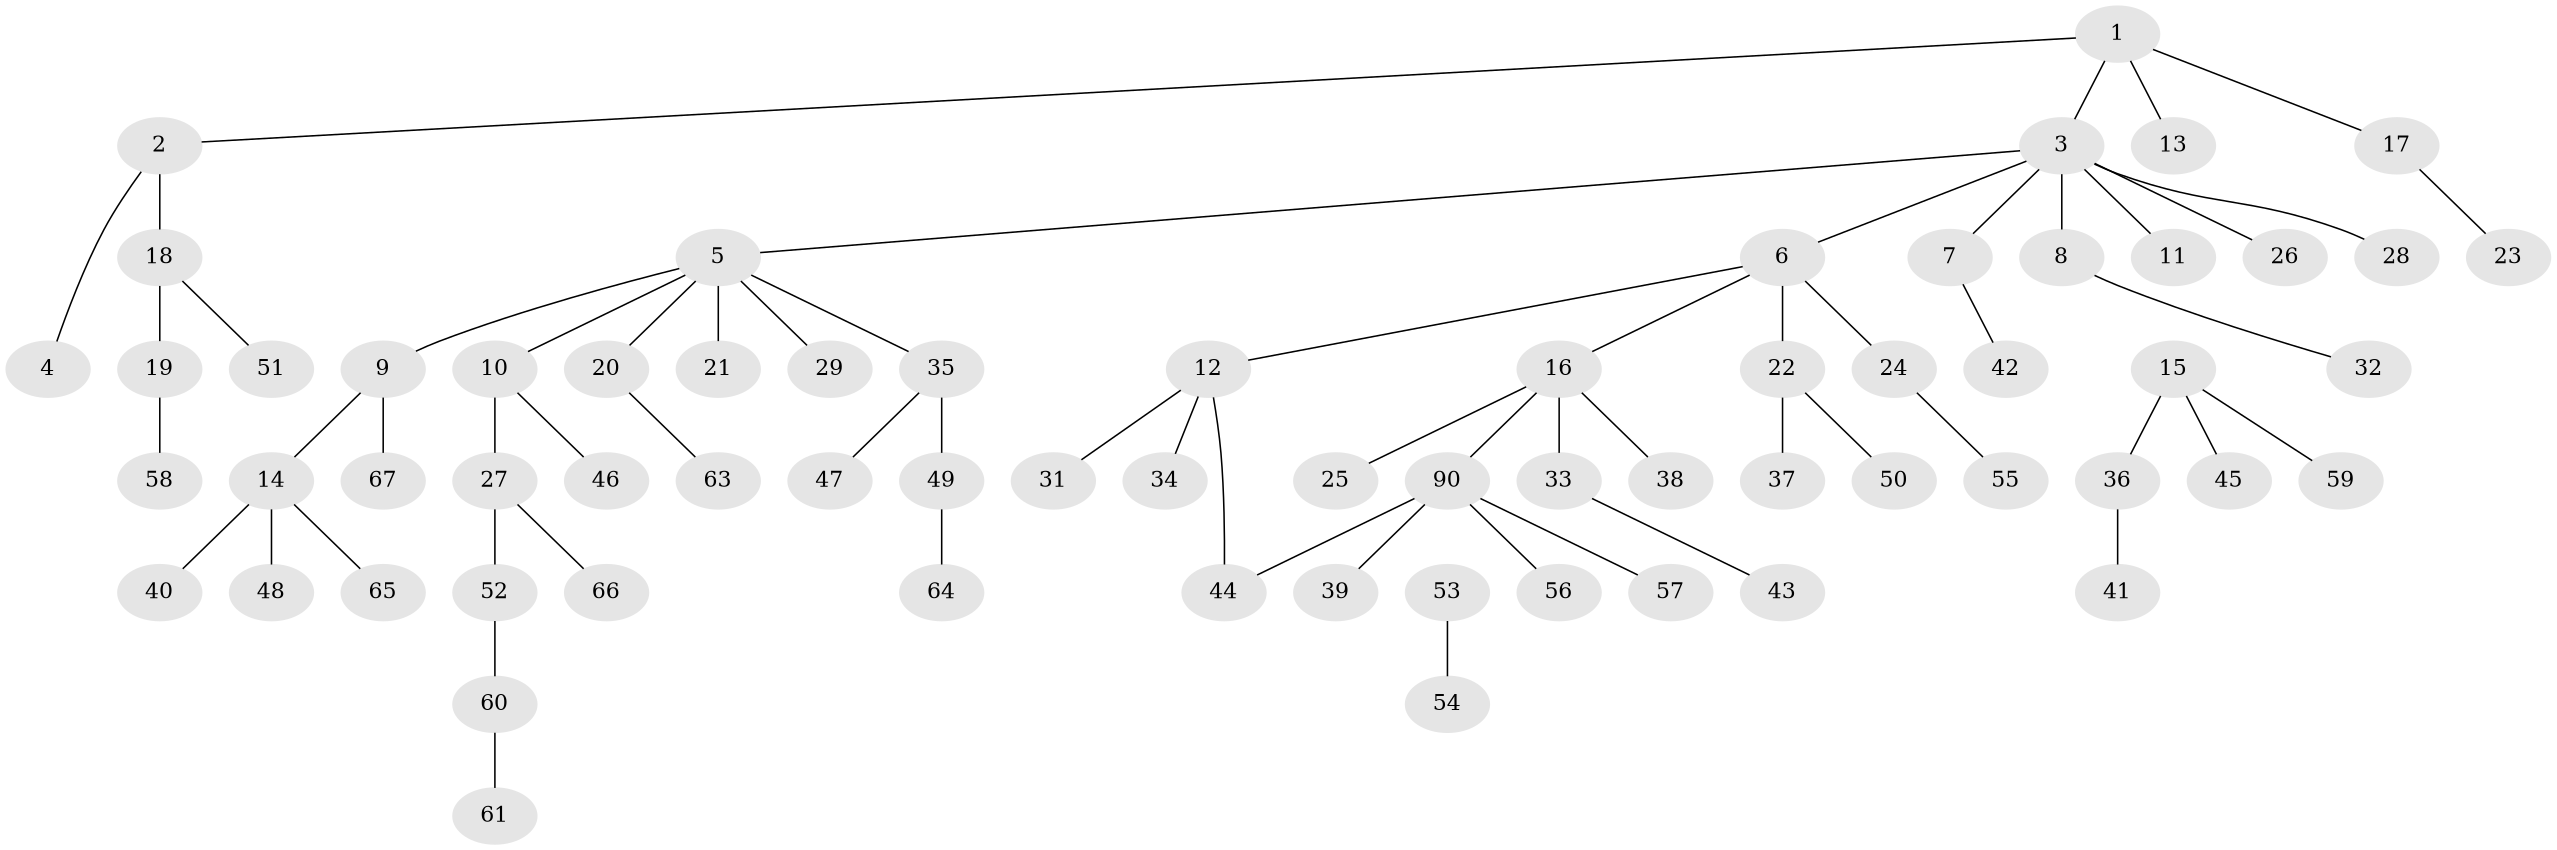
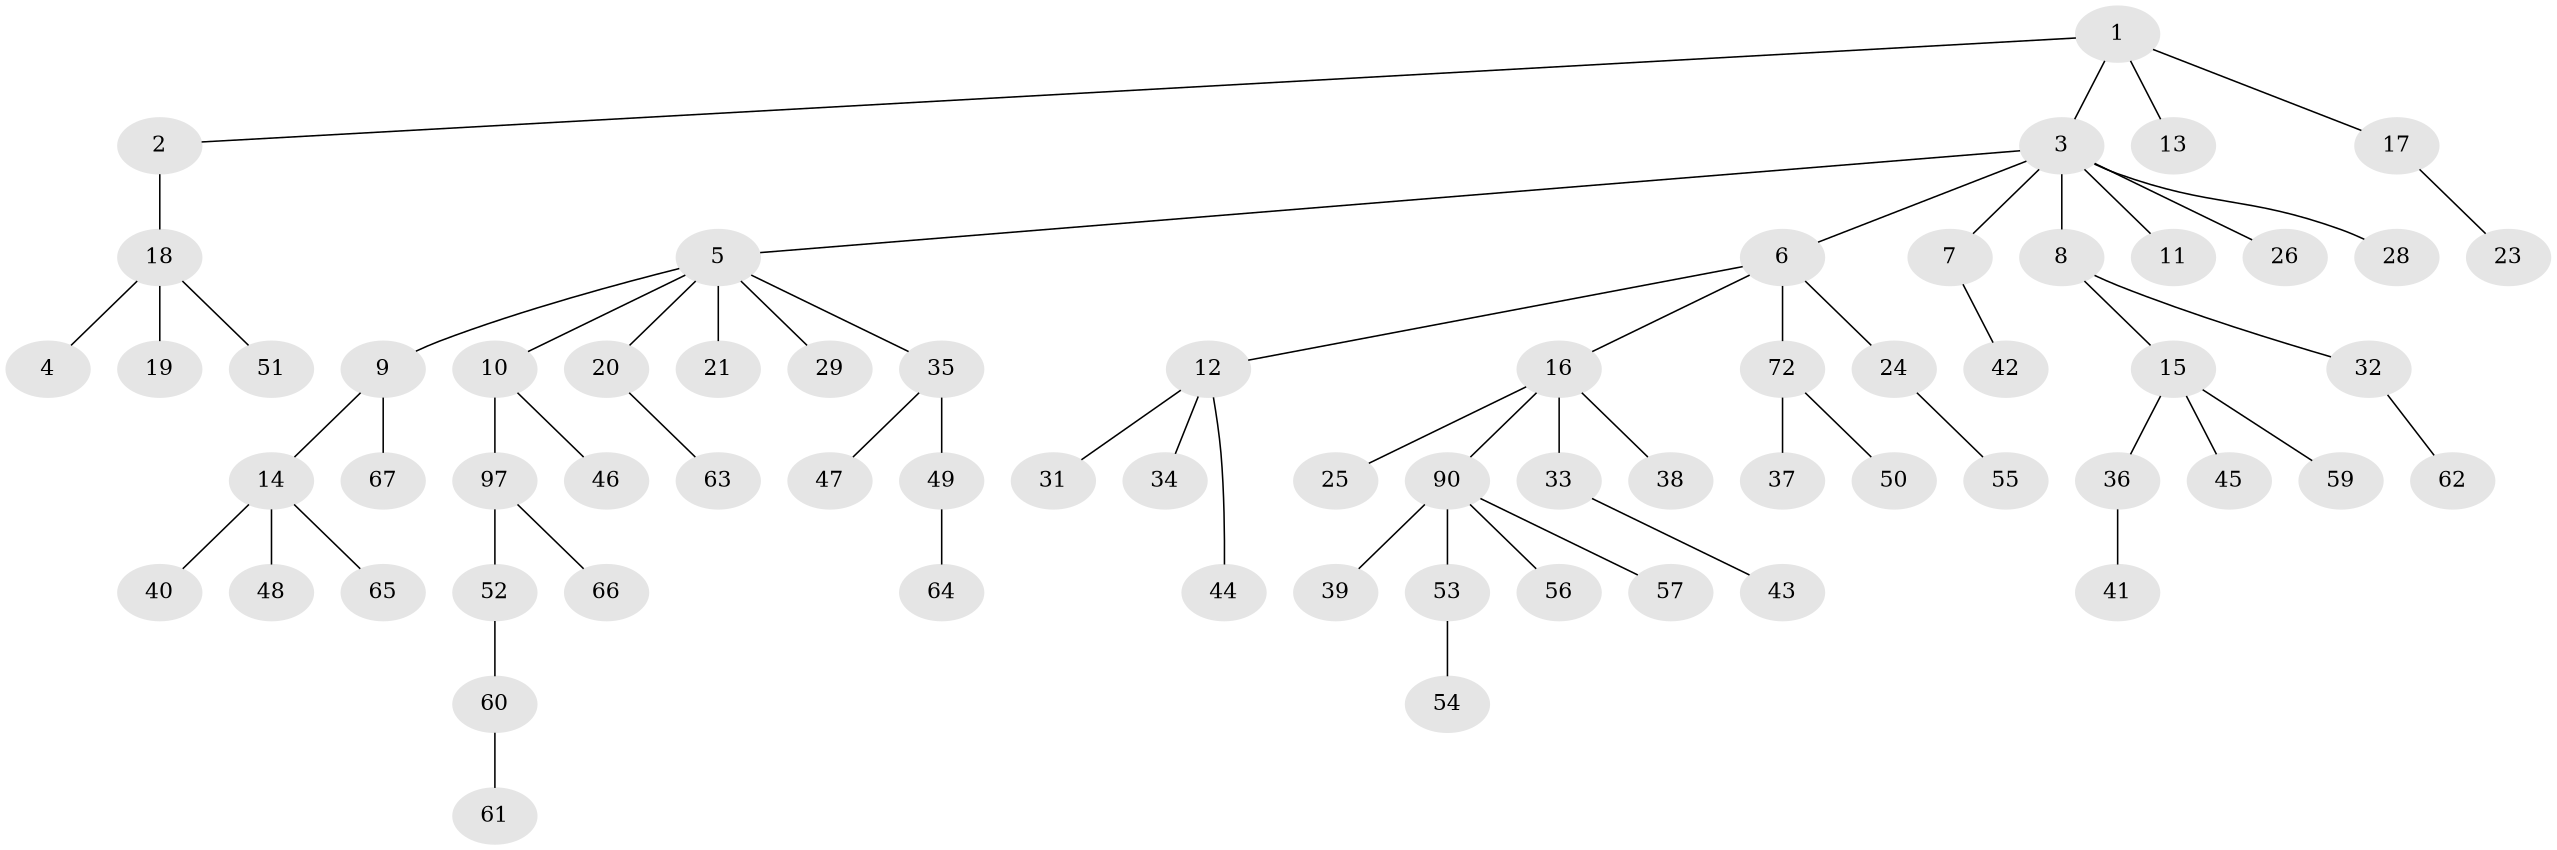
  graph {
    node [color=gray90 style=filled]
    1
    2
    3
    13
    17
    4
    18
    5
    6
    7
    8
    11
    26
    28
    23
    19
    51
    9
    10
    20
    21
    29
    35
    12
    16
-   22
+   22 [label=72]
    24
    42
    15
    32
    14
    67
-   27
+   27 [label=97]
    46
    63
    47
    49
    31
    34
    44
    25
    n42 [label=90]
    33
    38
    37
    50
    55
    36
    45
    59
+   62
    40
    48
    65
    52
    66
    41
    39
    53
    56
    57
    43
-   58
    60
    54
    64
    61
    1 -- 2
    1 -- 3
    1 -- 13
    1 -- 17
-   2 -- 4
+   18 -- 4
    2 -- 18
    3 -- 5
    3 -- 6
    3 -- 7
    3 -- 8
    3 -- 11
    3 -- 26
    3 -- 28
    17 -- 23
    18 -- 19
    18 -- 51
    5 -- 9
    5 -- 10
    5 -- 20
    5 -- 21
    5 -- 29
    5 -- 35
    6 -- 12
    6 -- 16
    6 -- 22
    6 -- 24
    7 -- 42
+   8 -- 15
    8 -- 32
-   19 -- 58
    9 -- 14
    9 -- 67
    10 -- 27
    10 -- 46
    20 -- 63
    35 -- 47
    35 -- 49
    12 -- 31
    12 -- 34
    12 -- 44
    16 -- 25
    16 -- n42
    16 -- 33
    16 -- 38
    22 -- 37
    22 -- 50
    24 -- 55
    15 -- 36
    15 -- 45
    15 -- 59
+   32 -- 62
    14 -- 40
    14 -- 48
    14 -- 65
    27 -- 52
    27 -- 66
    49 -- 64
    n42 -- 39
-   n42 -- 44
+   n42 -- 53
    n42 -- 56
    n42 -- 57
    33 -- 43
    36 -- 41
    52 -- 60
    53 -- 54
    60 -- 61
  }
